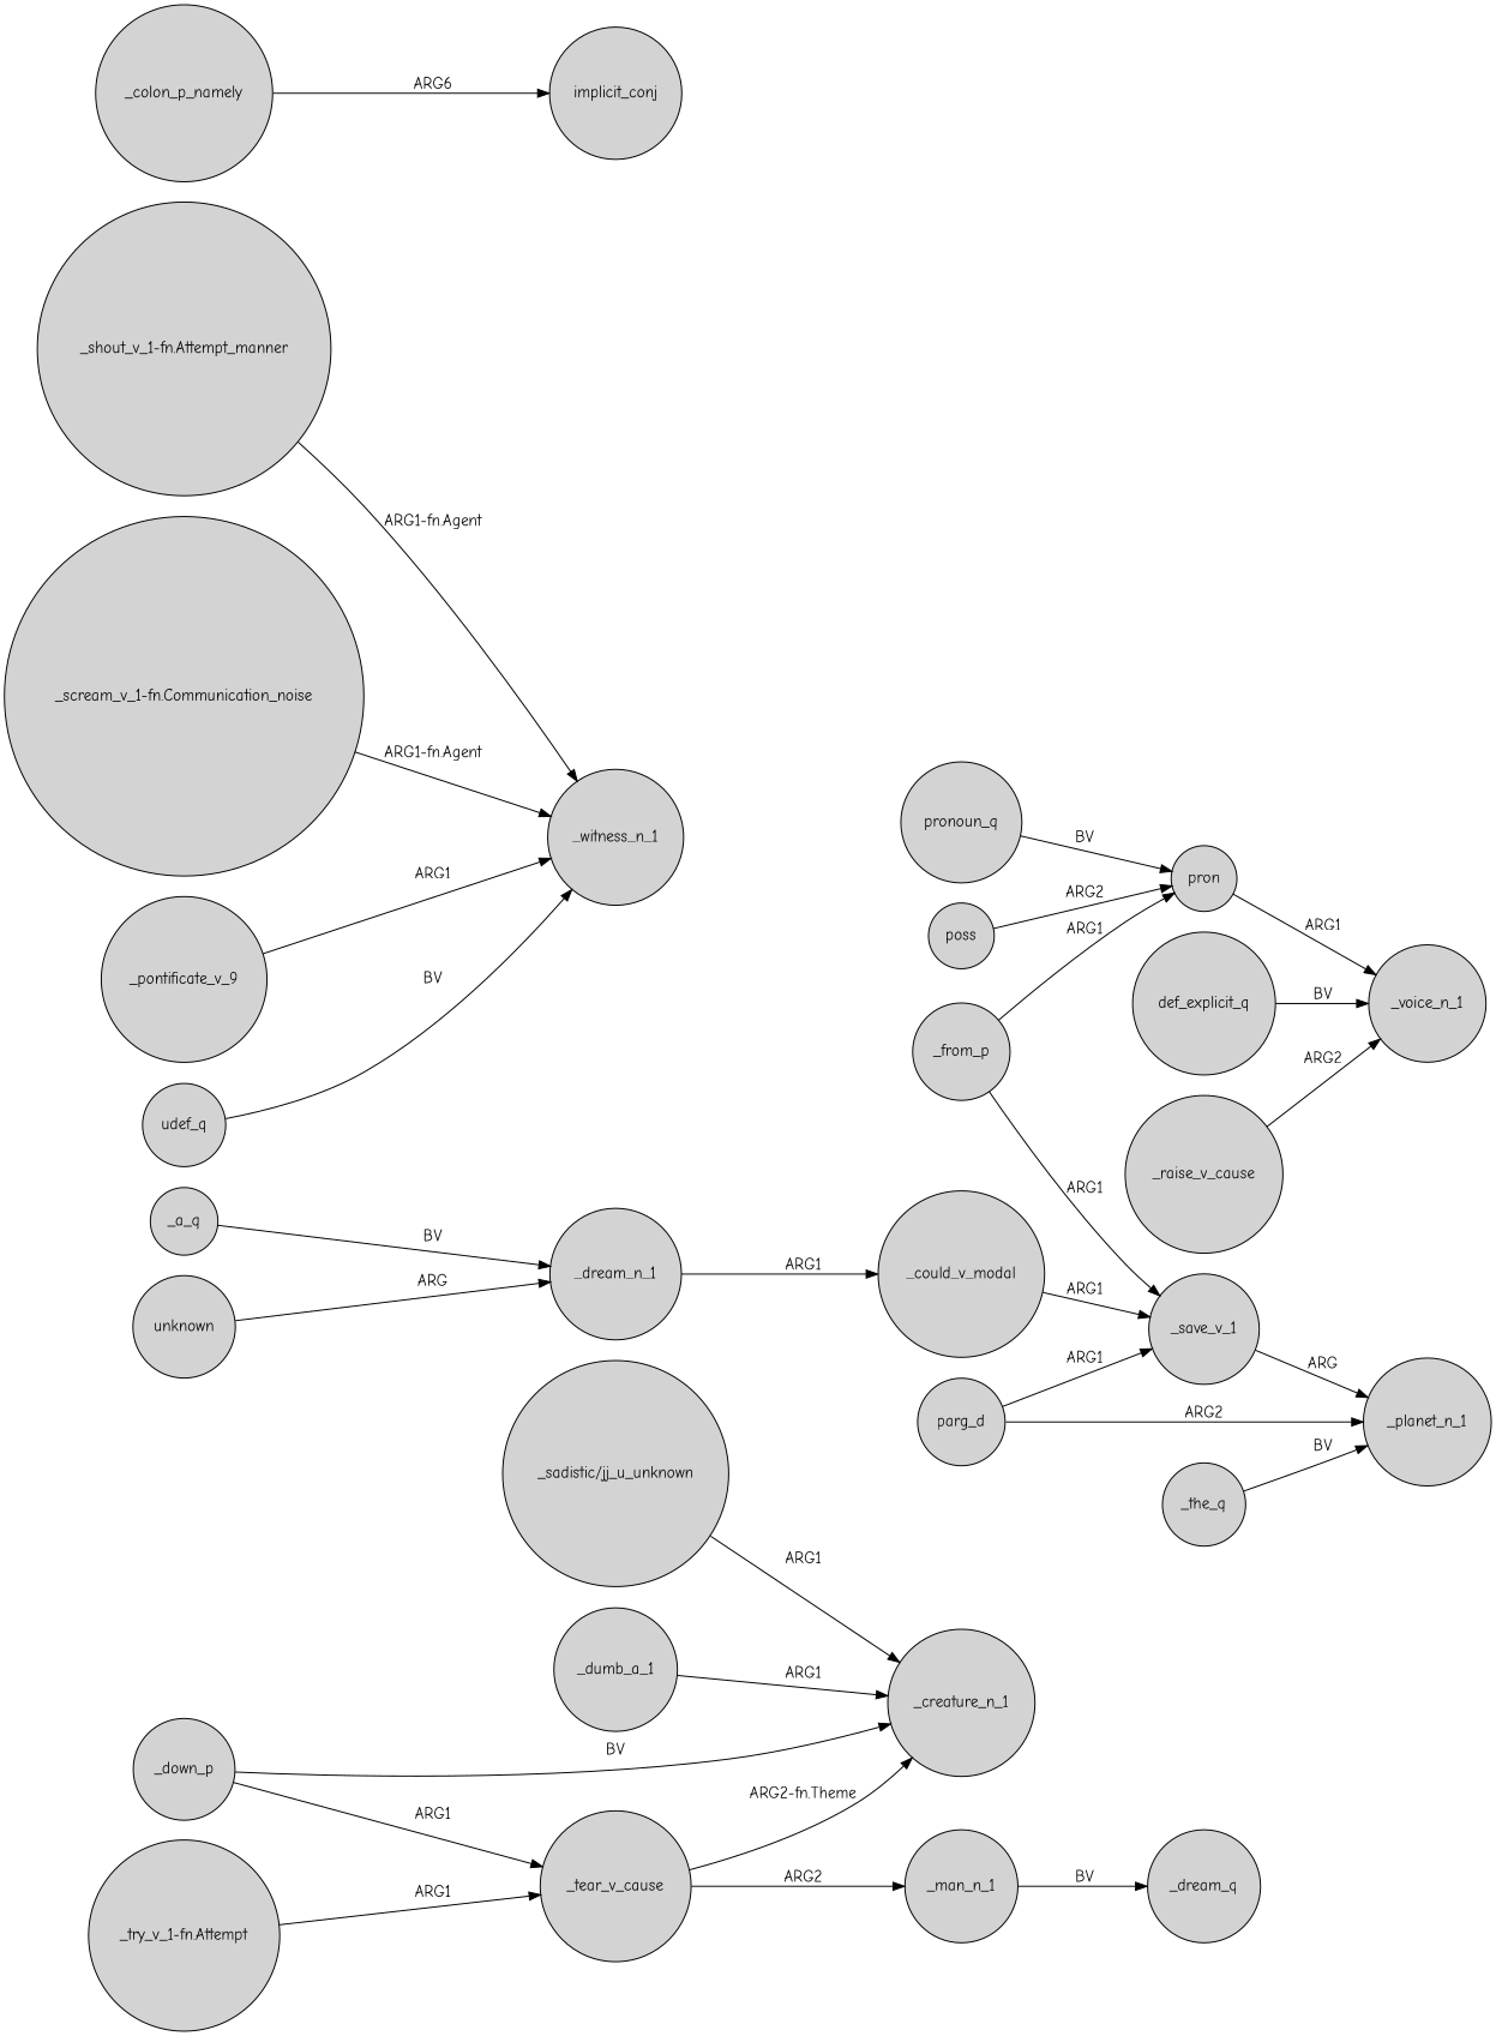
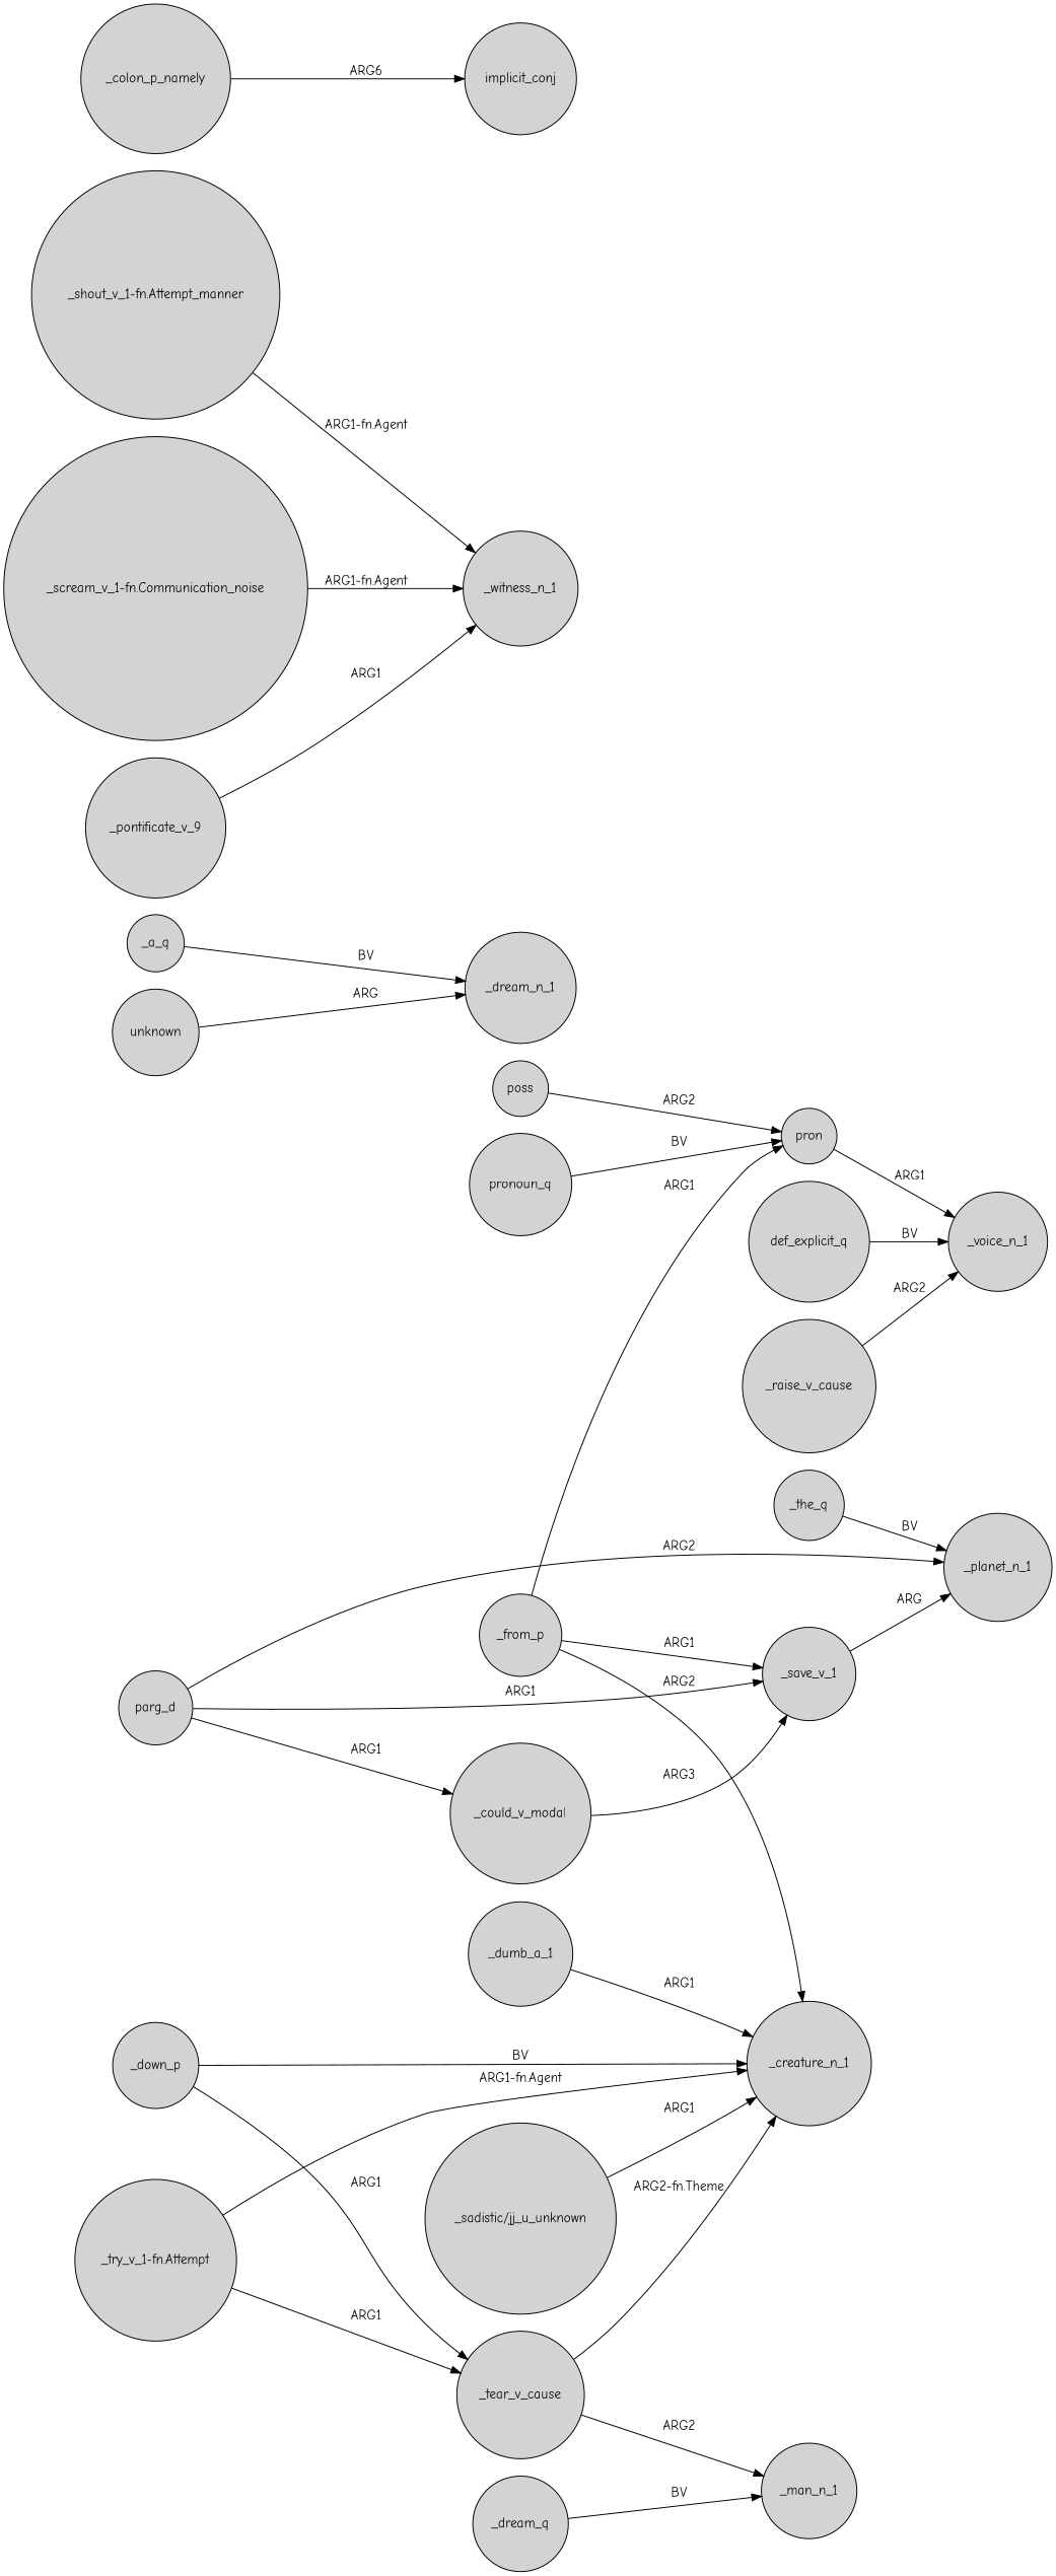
  digraph {
    fontname="Comic Neue"
    rankdir=LR
    node [fontname="Comic Neue" shape=circle style=filled]
    edge [fontname="Comic Neue"]
    _tear_v_cause
    _creature_n_1
    _man_n_1
    poss
    pron
    _voice_n_1
    _from_p
    _save_v_1
    _planet_n_1
    _dream_n_1
    _could_v_modal
    parg_d
    n13 [label=_dream_q]
    _dumb_a_1
    def_explicit_q
    _raise_v_cause
    "_try_v_1-fn.Attempt"
    _down_p
    pronoun_q
    _a_q
    n21 [label="_shout_v_1-fn.Attempt_manner"]
    _witness_n_1
    _the_q
    "_scream_v_1-fn.Communication_noise"
    unknown
    n26 [label=_pontificate_v_9]
-   udef_q
    _colon_p_namely
    implicit_conj
    "_sadistic/jj_u_unknown"
    _tear_v_cause -> _creature_n_1 [label="ARG2-fn.Theme"]
    _tear_v_cause -> _man_n_1 [label=ARG2]
    poss -> pron [label=ARG2]
    pron -> _voice_n_1 [label=ARG1]
+   _from_p -> _creature_n_1 [label=ARG2]
    _from_p -> pron [label=ARG1]
    _from_p -> _save_v_1 [label=ARG1]
    _save_v_1 -> _planet_n_1 [label=ARG]
-   _dream_n_1 -> _could_v_modal [label=ARG1]
-   _could_v_modal -> _save_v_1 [label=ARG1]
+   parg_d -> _could_v_modal [label=ARG1]
+   _could_v_modal -> _save_v_1 [label=ARG3]
    parg_d -> _save_v_1 [label=ARG1]
    parg_d -> _planet_n_1 [label=ARG2]
-   _man_n_1 -> n13 [label=BV]
+   n13 -> _man_n_1 [label=BV]
    _dumb_a_1 -> _creature_n_1 [label=ARG1]
    def_explicit_q -> _voice_n_1 [label=BV]
    _raise_v_cause -> _voice_n_1 [label=ARG2]
    "_try_v_1-fn.Attempt" -> _tear_v_cause [label=ARG1]
+   "_try_v_1-fn.Attempt" -> _creature_n_1 [label="ARG1-fn.Agent"]
    _down_p -> _tear_v_cause [label=ARG1]
    _down_p -> _creature_n_1 [label=BV]
    pronoun_q -> pron [label=BV]
    _a_q -> _dream_n_1 [label=BV]
    n21 -> _witness_n_1 [label="ARG1-fn.Agent"]
    _the_q -> _planet_n_1 [label=BV]
    "_scream_v_1-fn.Communication_noise" -> _witness_n_1 [label="ARG1-fn.Agent"]
    unknown -> _dream_n_1 [label=ARG]
    n26 -> _witness_n_1 [label=ARG1]
-   udef_q -> _witness_n_1 [label=BV]
    _colon_p_namely -> implicit_conj [label=ARG6]
    "_sadistic/jj_u_unknown" -> _creature_n_1 [label=ARG1]
  }
